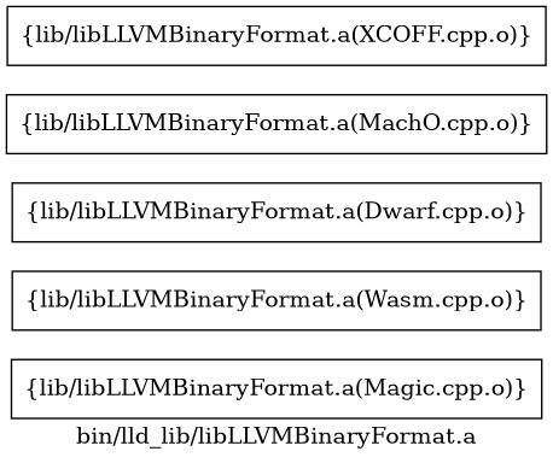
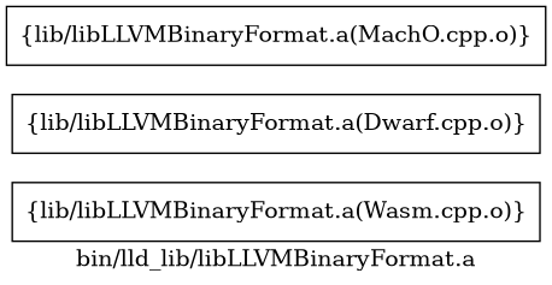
  digraph {
    label="bin/lld_lib/libLLVMBinaryFormat.a"
    rankdir=LR
    node [group=0 shape=box]
-   n1 [label="{lib/libLLVMBinaryFormat.a(Magic.cpp.o)}"]
    n2 [label="{lib/libLLVMBinaryFormat.a(Wasm.cpp.o)}"]
    n3 [label="{lib/libLLVMBinaryFormat.a(Dwarf.cpp.o)}"]
    n4 [label="{lib/libLLVMBinaryFormat.a(MachO.cpp.o)}"]
-   n5 [label="{lib/libLLVMBinaryFormat.a(XCOFF.cpp.o)}"]
  }
